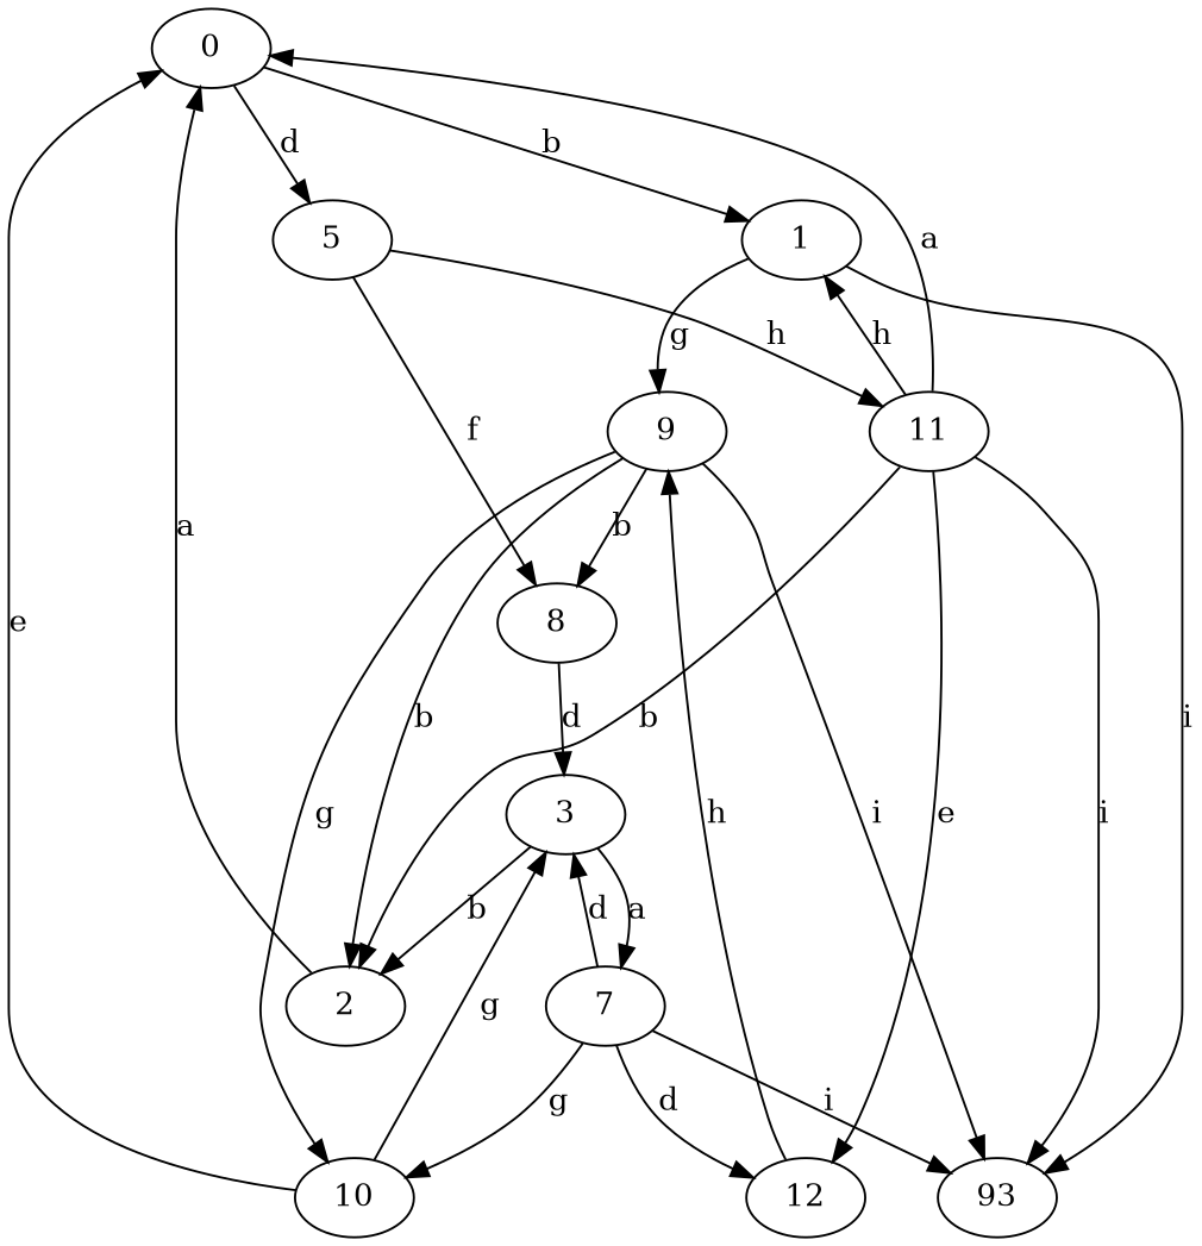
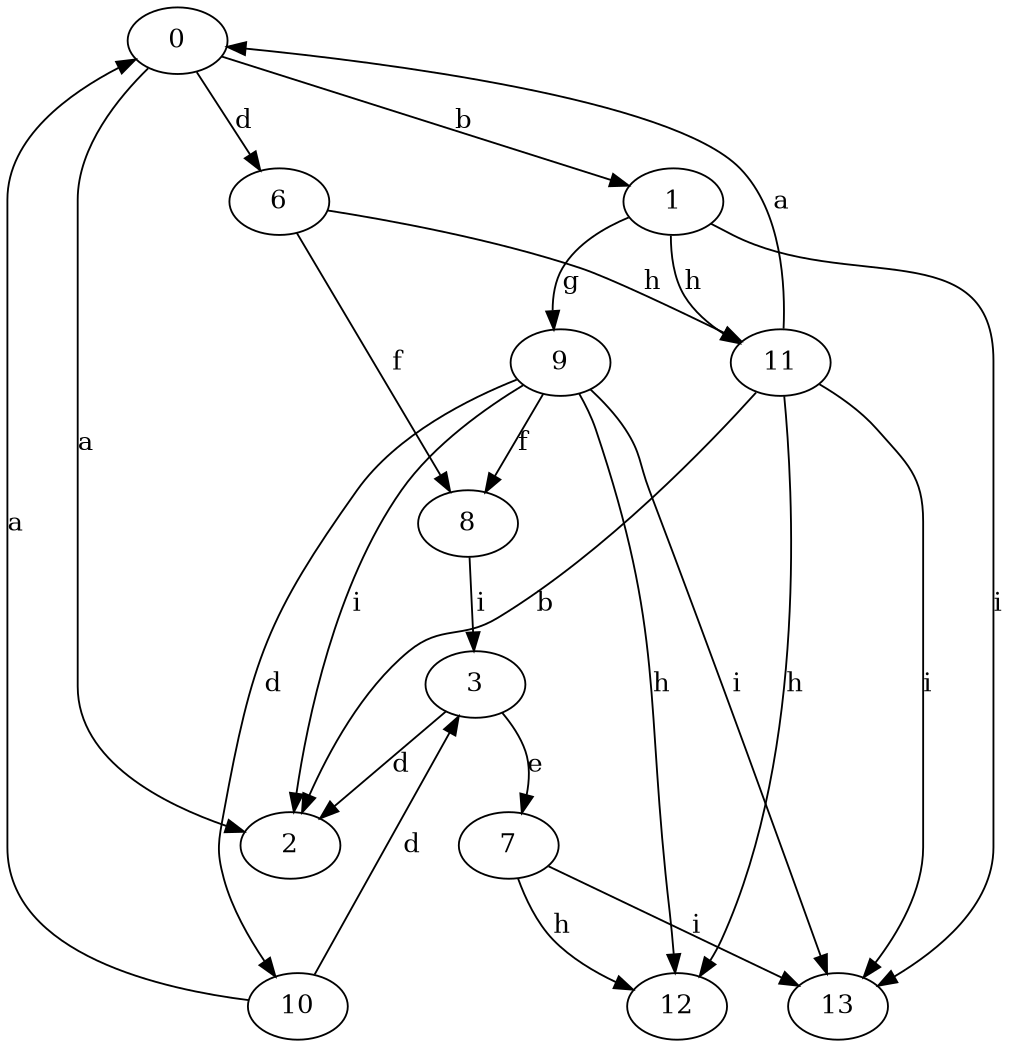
  strict digraph {
    0
    1
-   5
+   5 [label=6]
    9
    11
-   13 [label=93]
+   13
    8
    2
    10
    12
    n11 [label=3]
    7
    0 -> 1 [label=b]
    0 -> 5 [label=d]
    1 -> 9 [label=g]
-   11 -> 1 [label=h]
+   1 -> 11 [label=h]
    1 -> 13 [label=i]
    5 -> 11 [label=h]
    5 -> 8 [label=f]
    9 -> 13 [label=i]
-   9 -> 8 [label=b]
-   9 -> 2 [label=b]
-   9 -> 10 [label=g]
-   12 -> 9 [label=h]
+   9 -> 8 [label=f]
+   9 -> 2 [label=i]
+   9 -> 10 [label=d]
+   9 -> 12 [label=h]
    11 -> 0 [label=a]
    11 -> 13 [label=i]
    11 -> 2 [label=b]
-   11 -> 12 [label=e]
-   8 -> n11 [label=d]
-   2 -> 0 [label=a]
-   10 -> 0 [label=e]
-   10 -> n11 [label=g]
-   n11 -> 2 [label=b]
-   n11 -> 7 [label=a]
+   11 -> 12 [label=h]
+   8 -> n11 [label=i]
+   0 -> 2 [label=a]
+   10 -> 0 [label=a]
+   10 -> n11 [label=d]
+   n11 -> 2 [label=d]
+   n11 -> 7 [label=e]
    7 -> 13 [label=i]
-   7 -> 10 [label=g]
-   7 -> 12 [label=d]
-   7 -> n11 [label=d]
+   7 -> 12 [label=h]
  }
